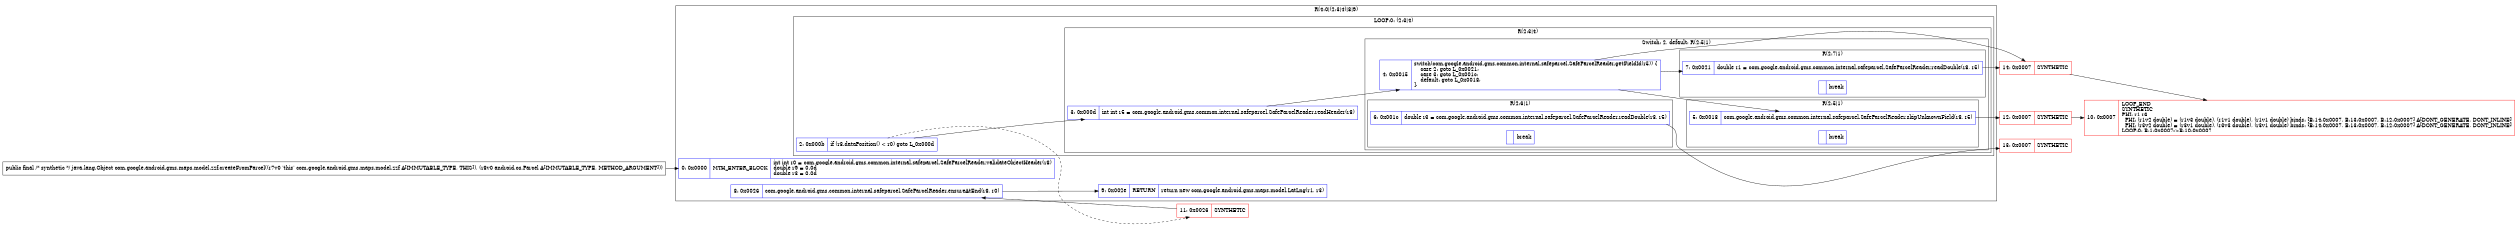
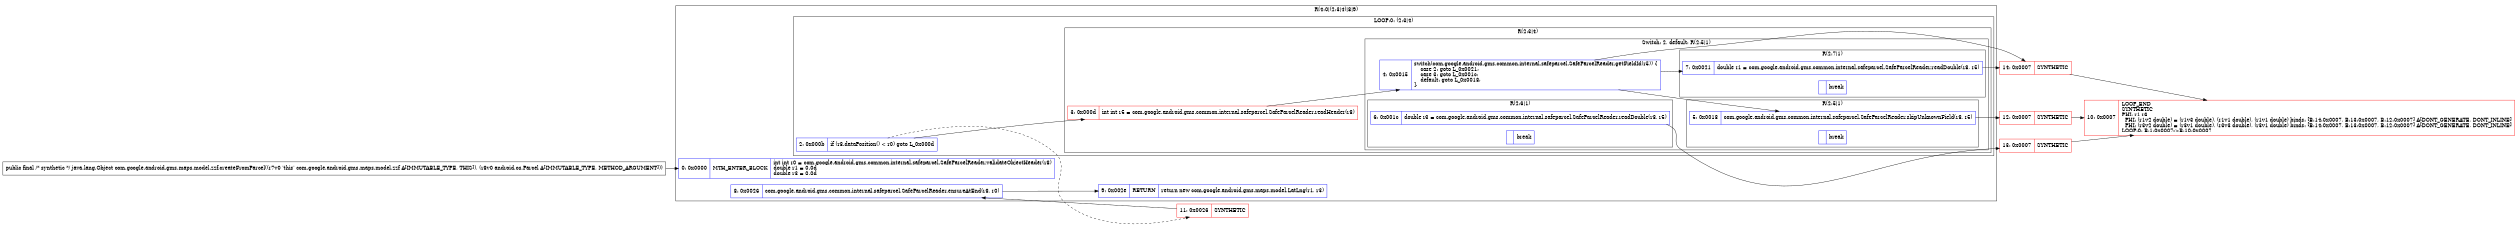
  digraph {
    rankdir=LR
    node [color=blue shape=record]
    n1 [label="{7\:\ 0x0021|double r1 = com.google.android.gms.common.internal.safeparcel.SafeParcelReader.readDouble(r8, r5)\l}"]
    n2 [label="{|break\l}"]
    n3 [label="{6\:\ 0x001c|double r3 = com.google.android.gms.common.internal.safeparcel.SafeParcelReader.readDouble(r8, r5)\l}"]
    n4 [label="{|break\l}"]
    n5 [label="{5\:\ 0x0018|com.google.android.gms.common.internal.safeparcel.SafeParcelReader.skipUnknownField(r8, r5)\l}"]
    n6 [label="{|break\l}"]
    n7 [label="{4\:\ 0x0015|switch(com.google.android.gms.common.internal.safeparcel.SafeParcelReader.getFieldId(r5)) \{\l    case 2: goto L_0x0021;\l    case 3: goto L_0x001c;\l    default: goto L_0x0018;\l\}\l}"]
-   n8 [label="{3\:\ 0x000d|int int r5 = com.google.android.gms.common.internal.safeparcel.SafeParcelReader.readHeader(r8)\l}"]
+   n8 [color=red label="{3\:\ 0x000d|int int r5 = com.google.android.gms.common.internal.safeparcel.SafeParcelReader.readHeader(r8)\l}"]
    n9 [label="{2\:\ 0x000b|if (r8.dataPosition() \< r0) goto L_0x000d\l}"]
-   n10 [label="{0\:\ 0x0000|MTH_ENTER_BLOCK\l|int int r0 = com.google.android.gms.common.internal.safeparcel.SafeParcelReader.validateObjectHeader(r8)\ldouble r9 = 0.0d\ldouble r3 = 0.0d\l}"]
+   n10 [label="{0\:\ 0x0000|MTH_ENTER_BLOCK\l|int int r0 = com.google.android.gms.common.internal.safeparcel.SafeParcelReader.validateObjectHeader(r8)\ldouble r1 = 0.0d\ldouble r3 = 0.0d\l}"]
    n11 [label="{8\:\ 0x0026|com.google.android.gms.common.internal.safeparcel.SafeParcelReader.ensureAtEnd(r8, r0)\l}"]
    n12 [label="{9\:\ 0x002e|RETURN\l|return new com.google.android.gms.maps.model.LatLng(r1, r3)\l}"]
    n13 [color=red label="{14\:\ 0x0007|SYNTHETIC\l}"]
    n14 [color=red label="{13\:\ 0x0007|SYNTHETIC\l}"]
    n15 [color=red label="{12\:\ 0x0007|SYNTHETIC\l}"]
    n16 [color=red label="{11\:\ 0x0026|SYNTHETIC\l}"]
    n17 [color=red label="{10\:\ 0x0007|LOOP_END\lSYNTHETIC\lPHI: r1 r6 \l  PHI: (r1v2 double) = (r1v3 double), (r1v1 double), (r1v1 double) binds: [B:14:0x0007, B:13:0x0007, B:12:0x0007] A[DONT_GENERATE, DONT_INLINE]\l  PHI: (r3v2 double) = (r3v1 double), (r3v3 double), (r3v1 double) binds: [B:14:0x0007, B:13:0x0007, B:12:0x0007] A[DONT_GENERATE, DONT_INLINE]\lLOOP:0: B:1:0x0007\-\>B:10:0x0007\l}"]
    n18 [label="{public final \/* synthetic *\/ java.lang.Object com.google.android.gms.maps.model.zzf.createFromParcel((r7v0 'this' com.google.android.gms.maps.model.zzf A[IMMUTABLE_TYPE, THIS]), (r8v0 android.os.Parcel A[IMMUTABLE_TYPE, METHOD_ARGUMENT])) }" color=""]
    subgraph cluster_1 {
      label="R(4:0|(2:3|4)|8|9)"
      n10
      n11
      n12
      subgraph cluster_2 {
        label="LOOP:0: (2:3|4)"
        n9
        subgraph cluster_3 {
          label="R(2:3|4)"
          n8
          subgraph cluster_4 {
            label="Switch: 2, default: R(2:5|1)"
            n7
            subgraph cluster_5 {
              label="R(2:7|1)"
              n1
              n2
            }
            subgraph cluster_6 {
              label="R(2:6|1)"
              n3
              n4
            }
            subgraph cluster_7 {
              label="R(2:5|1)"
              n5
              n6
            }
          }
        }
      }
    }
    n1 -> n13
    n3 -> n14
    n5 -> n15
    n7 -> n1
    n7 -> n5
    n7 -> n13
    n8 -> n7
    n9 -> n8
    n9 -> n16 [style=dashed]
    n11 -> n12
    n13 -> n17
+   n14 -> n17
    n15 -> n17
    n16 -> n11
    n18 -> n10
  }
